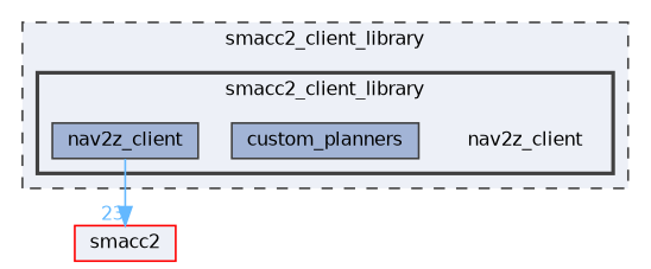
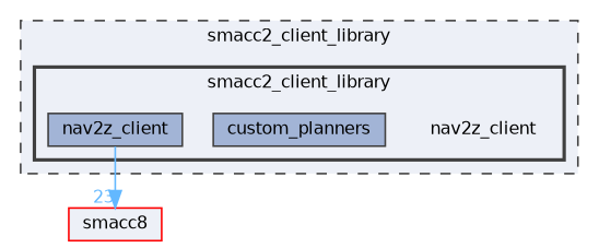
  digraph {
    compound=true
    node [fontname=Helvetica fontsize=10 shape=box color=grey25 fillcolor="#a2b4d6" style=filled]
    n1 [height=0.2 label=nav2z_client shape=plaintext width=0.4 color="" fillcolor="" style=""]
    n2 [height=0.2 label=custom_planners width=0.4]
    n3 [height=0.2 label=nav2z_client width=0.4]
-   n4 [color=red fillcolor="#edf0f7" height=0.2 label=smacc2 width=0.4]
+   n4 [color=red fillcolor="#edf0f7" height=0.2 label=smacc8 width=0.4]
    subgraph cluster_1 {
      bgcolor="#edf0f7"
      fontname=Helvetica
      fontsize=10
      label=smacc2_client_library
      pencolor=grey25
      style="filled,dashed"
      subgraph cluster_2 {
        bgcolor="#edf0f7"
        fontname=Helvetica
        fontsize=10
        pencolor=grey25
        style="filled,bold"
        n1
        n2
        n3
      }
    }
    n3 -> n4 [color=steelblue1 fontcolor=steelblue1 fontname=Helvetica fontsize=10 headlabel=23 labeldistance=1.5 labelfontname=Helvetica labelfontsize=10]
  }
